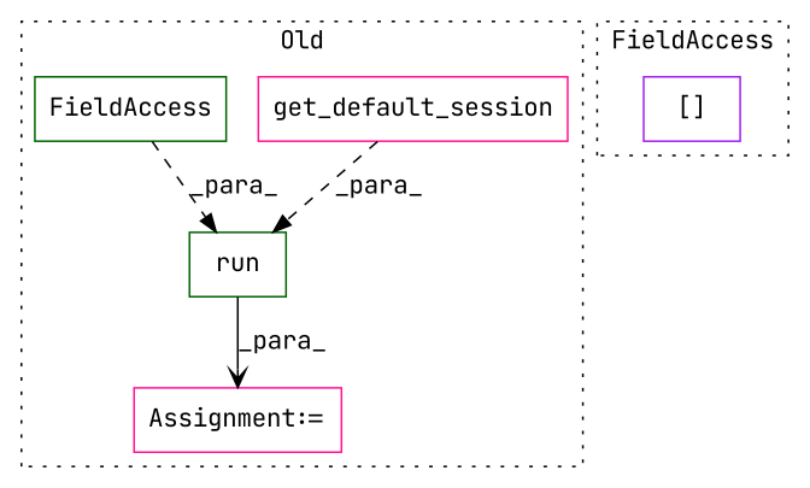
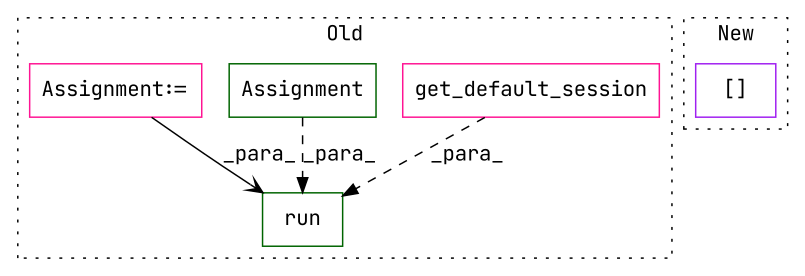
  digraph {
    fontname="JetBrains Mono"
    node [a=32 color=deeppink fontname="JetBrains Mono" shape=box]
    edge [arrowhead=normal fontname="JetBrains Mono" style=dashed]
    n1 [l=21 label=get_default_session s=961]
    n2 [color=darkgreen l="4,1" label=run s="983,1005"]
-   n3 [a=22 color=darkgreen l=12 label=FieldAccess s=987]
+   n3 [a=22 color=darkgreen l=12 label=Assignment s=987]
    n4 [a=7 l=1 label="Assignment:=" s=949]
    n5 [a=2 color=purple l="36,1" label="[]" s="606,643"]
    subgraph cluster_1 {
      label=Old
      style=dotted
      n1
      n2
      n3
      n4
    }
    subgraph cluster_2 {
-     label=FieldAccess
+     label=New
      style=dotted
      n5
    }
    n1 -> n2 [label=_para_]
-   n2 -> n4 [arrowhead=vee label=_para_ style=solid]
+   n4 -> n2 [arrowhead=vee label=_para_ style=solid]
    n3 -> n2 [label=_para_]
  }
